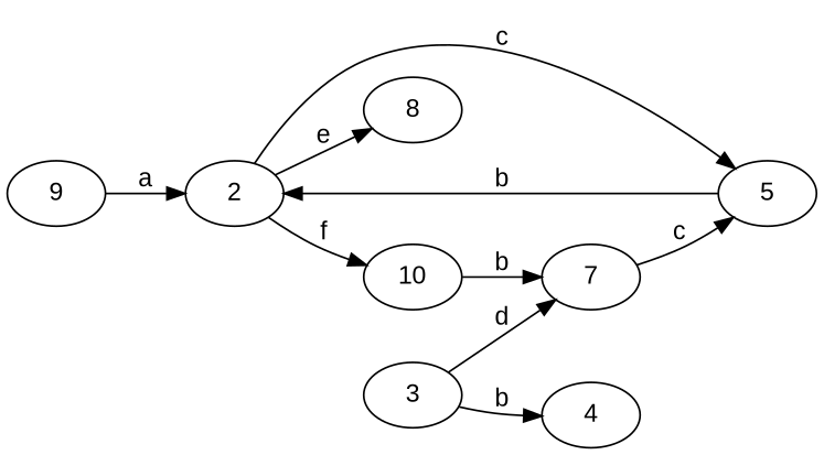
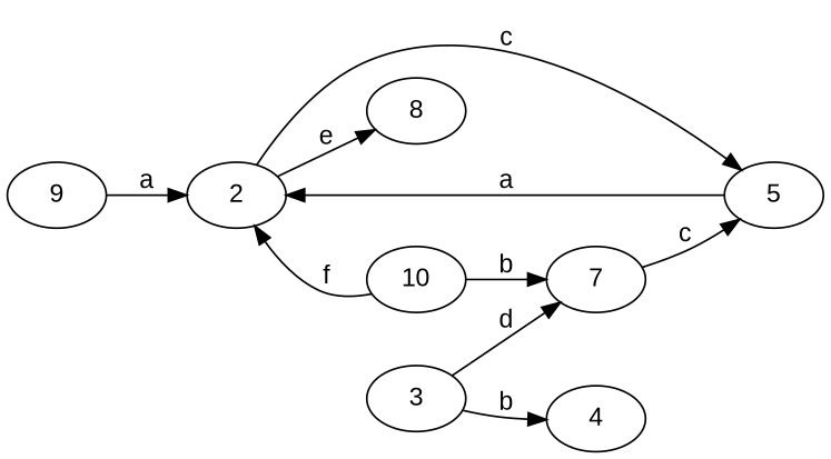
  strict digraph {
    fontname="Liberation Sans"
    rankdir=LR
    node [fontname="Liberation Sans"]
    edge [fontname="Liberation Sans"]
    n1 [label=9]
    2
    5
    8
    10
    7
    n7 [label=3]
    4
    n1 -> 2 [label=a]
    2 -> 5 [label=c]
    2 -> 8 [label=e]
-   2 -> 10 [label=f]
-   5 -> 2 [label=b]
+   10 -> 2 [label=f]
+   5 -> 2 [label=a]
    10 -> 7 [label=b]
    7 -> 5 [label=c]
    n7 -> 7 [label=d]
    n7 -> 4 [label=b]
  }
